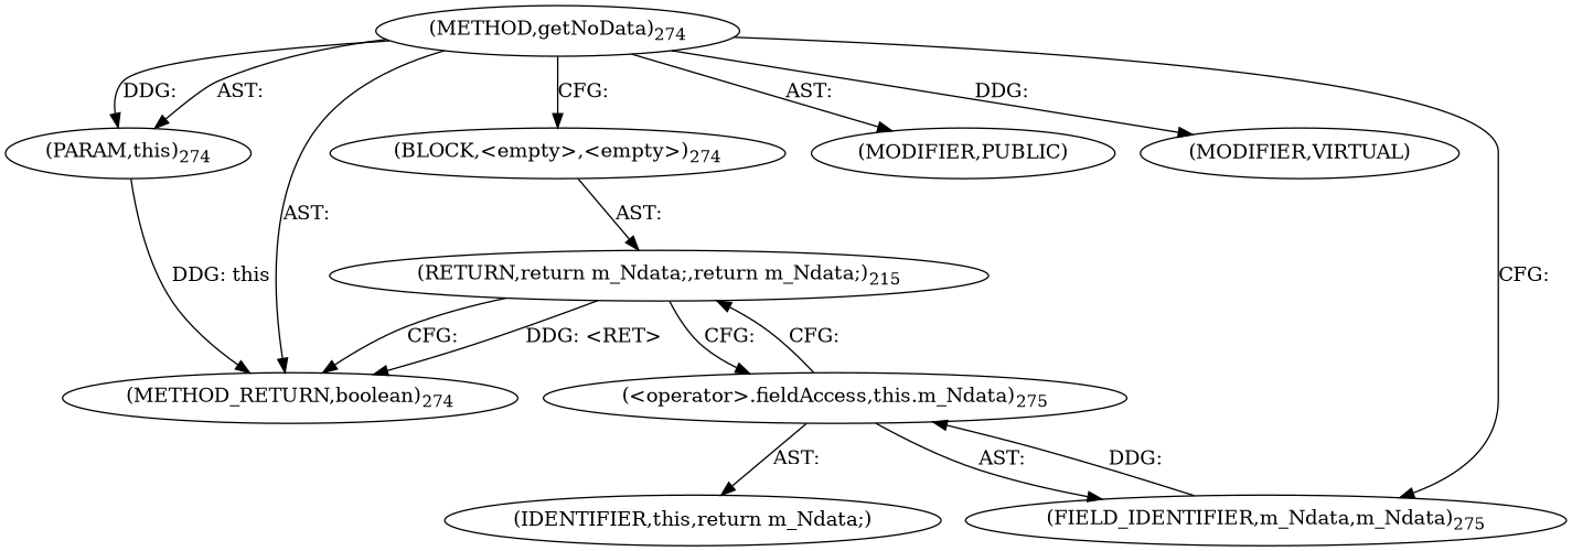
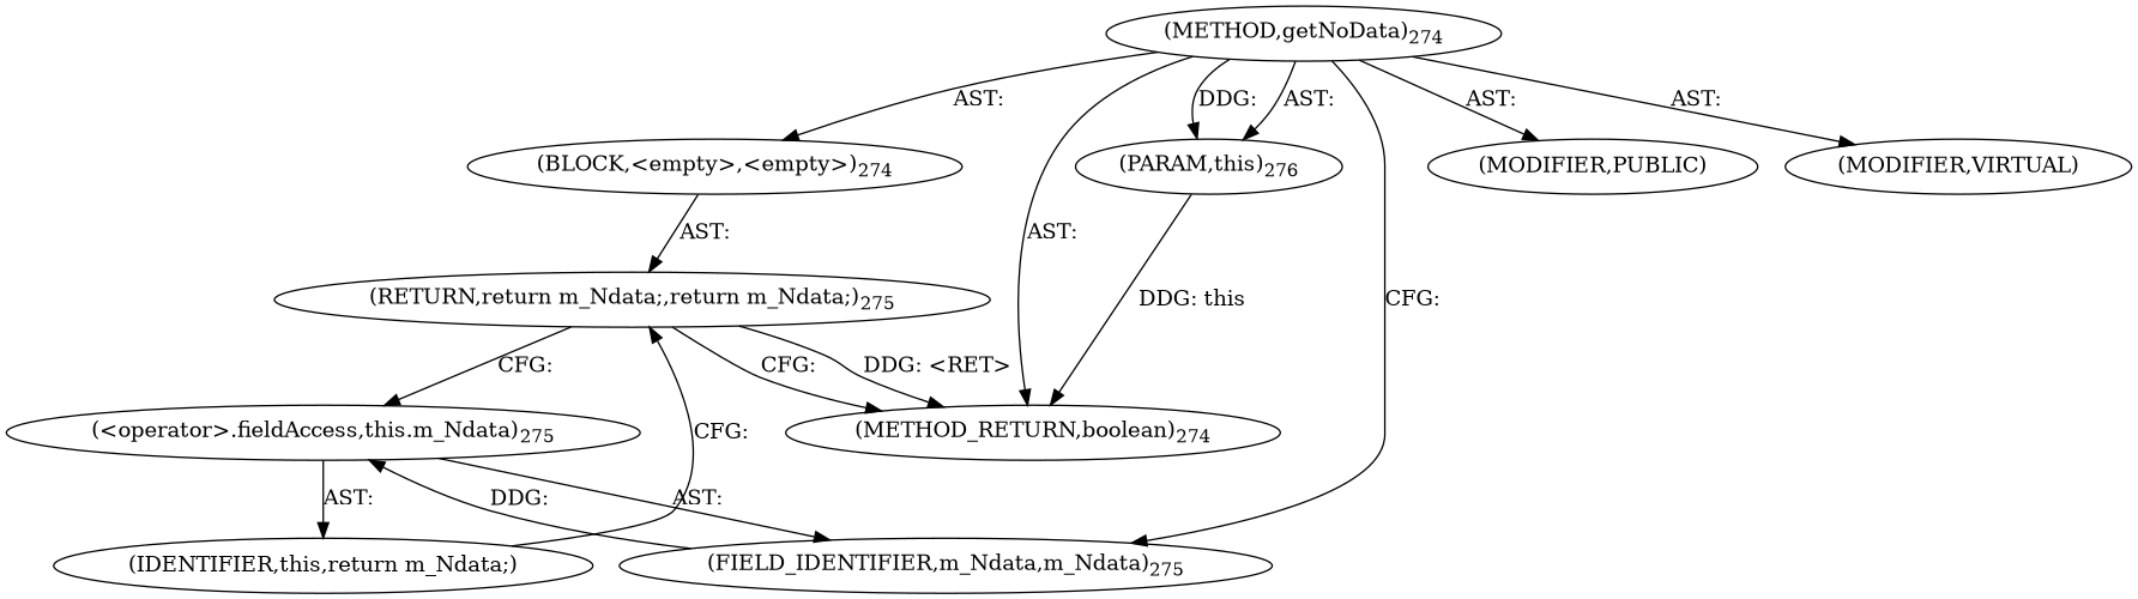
  digraph {
    n1 [label=<(METHOD,getNoData)<SUB>274</SUB>>]
-   n2 [label=<(PARAM,this)<SUB>274</SUB>>]
+   n2 [label=<(PARAM,this)<SUB>276</SUB>>]
    n3 [label=<(BLOCK,&lt;empty&gt;,&lt;empty&gt;)<SUB>274</SUB>>]
    n4 [label=<(FIELD_IDENTIFIER,m_Ndata,m_Ndata)<SUB>275</SUB>>]
    n5 [label=<(MODIFIER,PUBLIC)>]
    n6 [label=<(MODIFIER,VIRTUAL)>]
    n7 [label=<(METHOD_RETURN,boolean)<SUB>274</SUB>>]
-   n8 [label=<(RETURN,return m_Ndata;,return m_Ndata;)<SUB>215</SUB>>]
+   n8 [label=<(RETURN,return m_Ndata;,return m_Ndata;)<SUB>275</SUB>>]
    n9 [label=<(&lt;operator&gt;.fieldAccess,this.m_Ndata)<SUB>275</SUB>>]
    n10 [label=<(IDENTIFIER,this,return m_Ndata;)>]
    n1 -> n2 [label="AST: "]
    n1 -> n2 [label="DDG: "]
-   n1 -> n3 [label="CFG: "]
+   n1 -> n3 [label="AST: "]
    n1 -> n4 [label="CFG: "]
    n1 -> n5 [label="AST: "]
-   n1 -> n6 [label="DDG: "]
+   n1 -> n6 [label="AST: "]
    n1 -> n7 [label="AST: "]
    n2 -> n7 [label="DDG: this"]
    n3 -> n8 [label="AST: "]
    n4 -> n9 [label="DDG: "]
    n8 -> n7 [label="CFG: "]
    n8 -> n7 [label="DDG: &lt;RET&gt;"]
    n8 -> n9 [label="CFG: "]
    n9 -> n4 [label="AST: "]
-   n9 -> n8 [label="CFG: "]
+   n10 -> n8 [label="CFG: "]
    n9 -> n10 [label="AST: "]
  }
